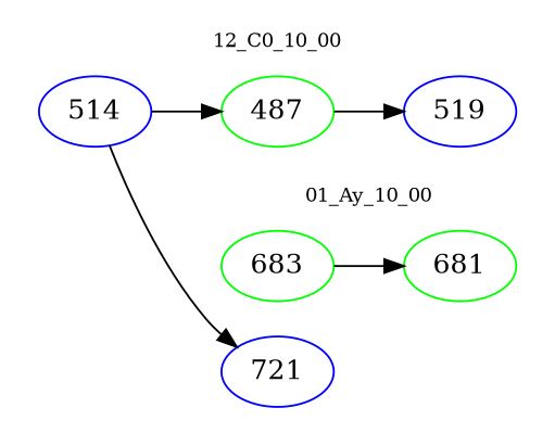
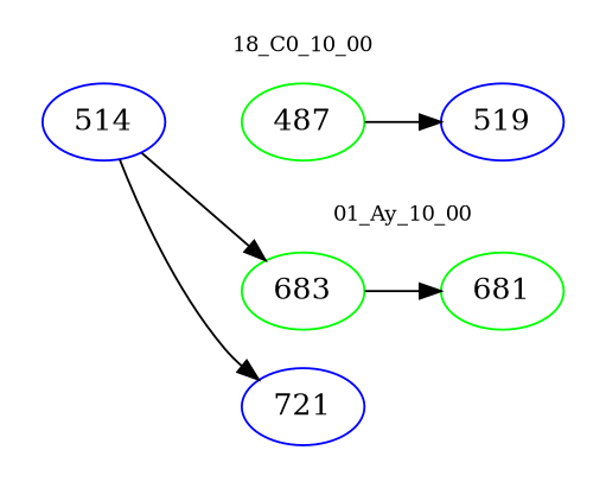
  digraph {
    rankdir=LR
    node [color=green]
    edge [color=black]
    n1 [label=683]
    n2 [label=681]
    n3 [color=blue label=721]
    n4 [color=blue label=514]
    n5 [label=487]
    n6 [color=blue label=519]
    subgraph cluster_1 {
      color=white
      fontsize=10
      label="01_Ay_10_00"
      n1
      n2
      n3
    }
    subgraph cluster_2 {
      color=white
      fontsize=10
-     label="12_C0_10_00"
+     label="18_C0_10_00"
      n4
      n5
      n6
    }
    n1 -> n2
    n4 -> n3
-   n4 -> n5
+   n4 -> n1
    n5 -> n6
  }
